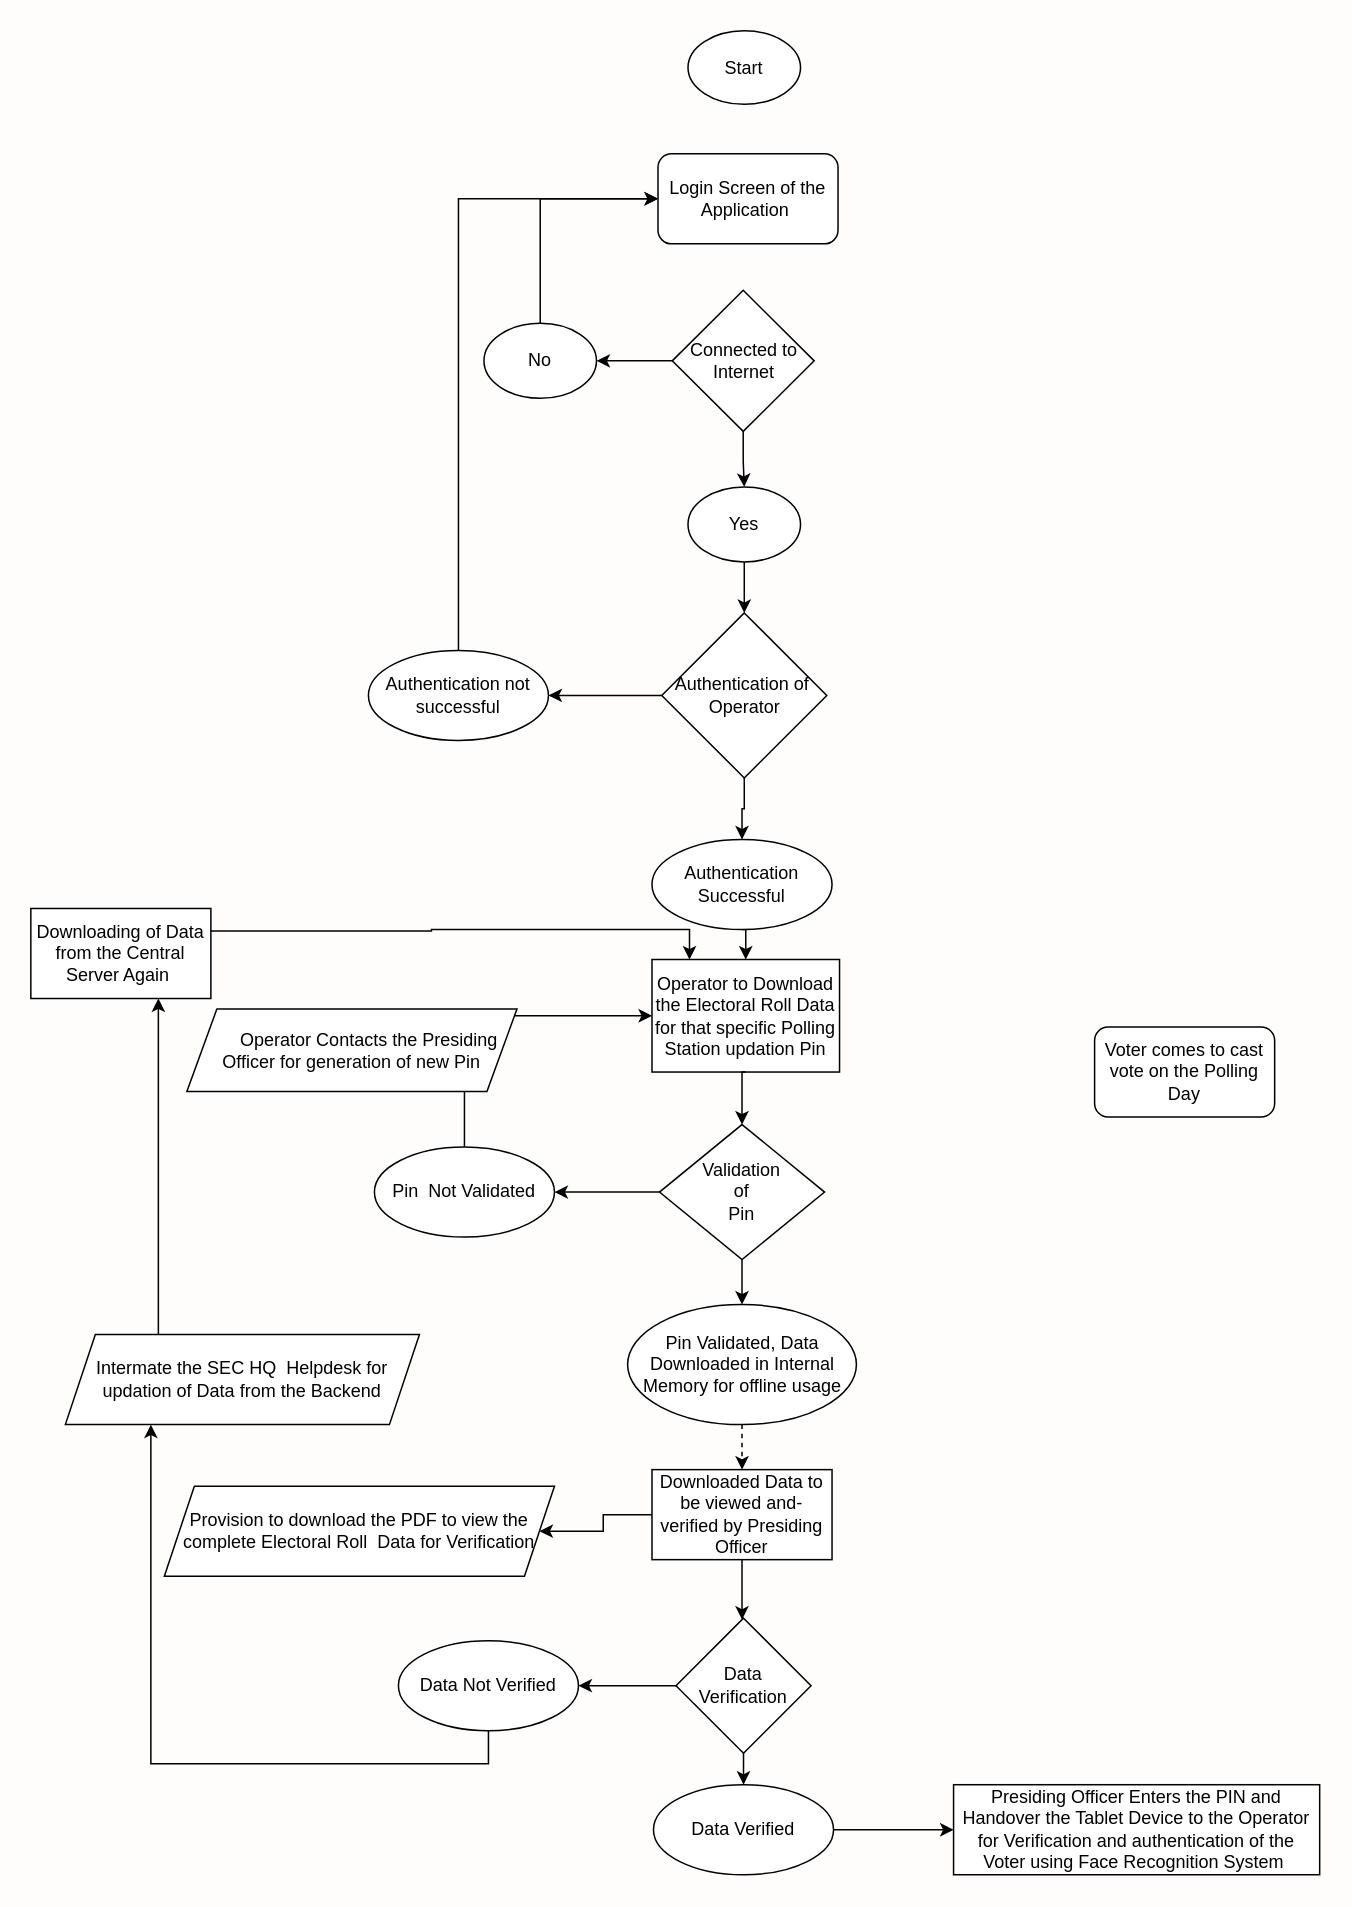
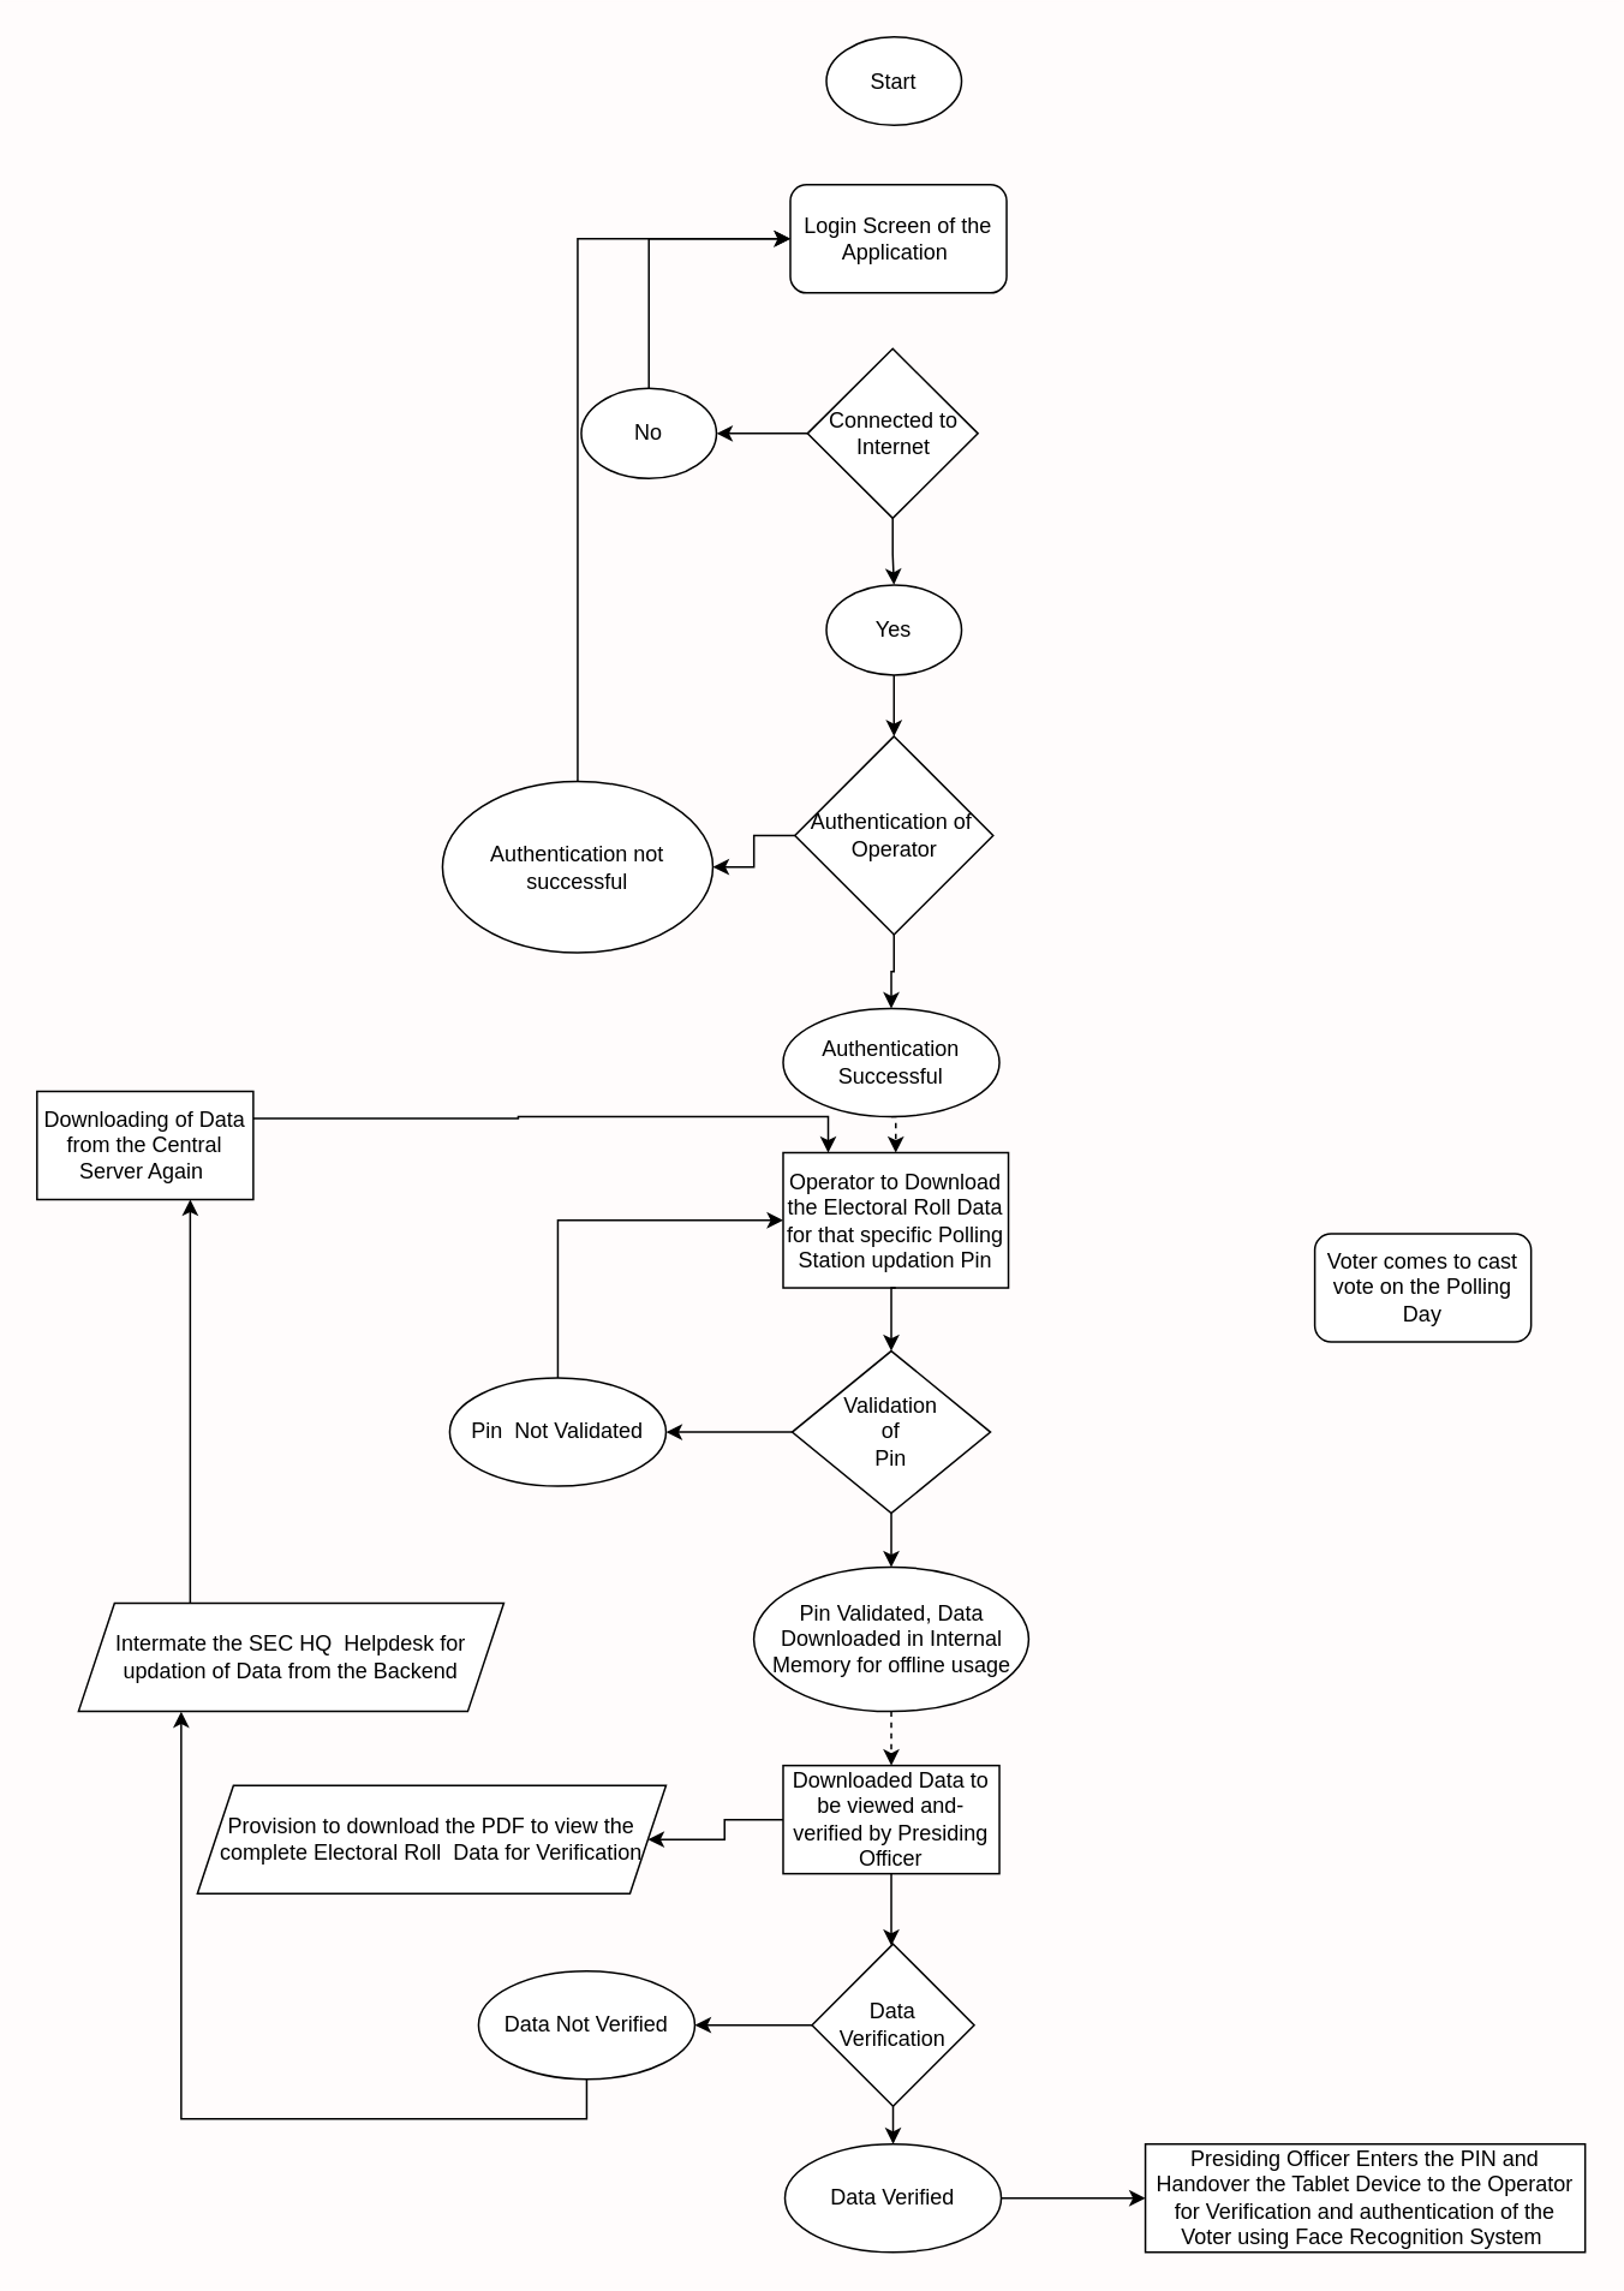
  <mxCell id="0" />
  <mxCell id="1" parent="0" />
  <mxCell id="2" value="" style="group" parent="1" vertex="1" connectable="0"><mxGeometry x="29" y="20" width="850" height="1229" as="geometry" /></mxCell>
  <mxCell id="3" value="Start" style="ellipse;whiteSpace=wrap;html=1;" parent="2" vertex="1"><mxGeometry x="429" width="75" height="49" as="geometry" /></mxCell>
  <mxCell id="4" value="Login Screen of the Application&amp;nbsp;" style="rounded=1;whiteSpace=wrap;html=1;" parent="2" vertex="1"><mxGeometry x="409" y="82" width="120" height="60" as="geometry" /></mxCell>
  <mxCell id="5" value="Authentication of&amp;nbsp;&lt;br&gt;Operator" style="rhombus;whiteSpace=wrap;html=1;" parent="2" vertex="1"><mxGeometry x="411.5" y="388" width="110" height="110" as="geometry" /></mxCell>
  <mxCell id="6" style="edgeStyle=orthogonalEdgeStyle;rounded=0;orthogonalLoop=1;jettySize=auto;html=1;exitX=0.5;exitY=0;exitDx=0;exitDy=0;entryX=0;entryY=0.5;entryDx=0;entryDy=0;fontSize=12;" parent="2" source="7" target="4" edge="1"><mxGeometry relative="1" as="geometry" /></mxCell>
- <mxCell id="7" value="Authentication not successful" style="ellipse;whiteSpace=wrap;html=1;" parent="2" vertex="1"><mxGeometry x="216" y="413" width="120" height="60" as="geometry" /></mxCell>
+ <mxCell id="7" value="Authentication not successful" style="ellipse;whiteSpace=wrap;html=1;" parent="2" vertex="1"><mxGeometry x="216" y="413" width="150" height="95" as="geometry" /></mxCell>
  <mxCell id="8" style="edgeStyle=orthogonalEdgeStyle;rounded=0;orthogonalLoop=1;jettySize=auto;html=1;exitX=0;exitY=0.5;exitDx=0;exitDy=0;entryX=1;entryY=0.5;entryDx=0;entryDy=0;fontSize=12;" parent="2" source="5" target="7" edge="1"><mxGeometry relative="1" as="geometry" /></mxCell>
  <mxCell id="9" value="Intermate the SEC HQ&amp;nbsp; Helpdesk for updation of Data from the Backend" style="shape=parallelogram;perimeter=parallelogramPerimeter;whiteSpace=wrap;html=1;fixedSize=1;" parent="2" vertex="1"><mxGeometry x="14" y="869" width="236" height="60" as="geometry" /></mxCell>
  <mxCell id="10" value="" style="group;" parent="2" vertex="1" connectable="0"><mxGeometry y="539" width="850" height="690" as="geometry" /></mxCell>
  <mxCell id="11" value="Voter comes to cast vote on the Polling Day" style="rounded=1;whiteSpace=wrap;html=1;" parent="10" vertex="1"><mxGeometry x="700" y="125" width="120" height="60" as="geometry" /></mxCell>
  <mxCell id="12" value="Operator to Download the Electoral Roll Data for that specific Polling Station updation Pin" style="rounded=0;whiteSpace=wrap;html=1;" parent="10" vertex="1"><mxGeometry x="405" y="80" width="125" height="75" as="geometry" /></mxCell>
- <mxCell id="13" style="edgeStyle=orthogonalEdgeStyle;rounded=0;orthogonalLoop=1;jettySize=auto;html=1;exitX=0.5;exitY=1;exitDx=0;exitDy=0;entryX=0.5;entryY=0;entryDx=0;entryDy=0;fontSize=12;" parent="10" source="14" target="12" edge="1"><mxGeometry relative="1" as="geometry" /></mxCell>
+ <mxCell id="13" style="edgeStyle=orthogonalEdgeStyle;rounded=0;orthogonalLoop=1;jettySize=auto;html=1;exitX=0.5;exitY=1;exitDx=0;exitDy=0;entryX=0.5;entryY=0;entryDx=0;entryDy=0;fontSize=12;dashed=1;" parent="10" source="14" target="12" edge="1"><mxGeometry relative="1" as="geometry" /></mxCell>
  <mxCell id="14" value="Authentication Successful" style="ellipse;whiteSpace=wrap;html=1;" parent="10" vertex="1"><mxGeometry x="405" width="120" height="60" as="geometry" /></mxCell>
  <mxCell id="15" value="Validation&lt;br&gt;of&lt;br&gt;Pin" style="rhombus;whiteSpace=wrap;html=1;" parent="10" vertex="1"><mxGeometry x="410" y="190" width="110" height="90" as="geometry" /></mxCell>
  <mxCell id="16" style="edgeStyle=orthogonalEdgeStyle;rounded=0;orthogonalLoop=1;jettySize=auto;html=1;exitX=0.5;exitY=1;exitDx=0;exitDy=0;entryX=0.5;entryY=0;entryDx=0;entryDy=0;fontSize=12;" parent="10" source="12" target="15" edge="1"><mxGeometry relative="1" as="geometry" /></mxCell>
  <mxCell id="17" style="edgeStyle=orthogonalEdgeStyle;rounded=0;orthogonalLoop=1;jettySize=auto;html=1;exitX=0.5;exitY=0;exitDx=0;exitDy=0;entryX=0;entryY=0.5;entryDx=0;entryDy=0;fontSize=12;" parent="10" source="18" target="12" edge="1"><mxGeometry relative="1" as="geometry" /></mxCell>
  <mxCell id="18" value="Pin&amp;nbsp; Not Validated" style="ellipse;whiteSpace=wrap;html=1;" parent="10" vertex="1"><mxGeometry x="220" y="205" width="120" height="60" as="geometry" /></mxCell>
  <mxCell id="19" value="" style="edgeStyle=orthogonalEdgeStyle;rounded=0;orthogonalLoop=1;jettySize=auto;html=1;fontSize=12;" parent="10" source="15" target="18" edge="1"><mxGeometry relative="1" as="geometry" /></mxCell>
  <mxCell id="20" value="Pin Validated, Data Downloaded in Internal Memory for offline usage" style="ellipse;whiteSpace=wrap;html=1;" parent="10" vertex="1"><mxGeometry x="388.75" y="310" width="152.5" height="80" as="geometry" /></mxCell>
  <mxCell id="21" value="" style="edgeStyle=orthogonalEdgeStyle;rounded=0;orthogonalLoop=1;jettySize=auto;html=1;fontSize=12;" parent="10" source="15" target="20" edge="1"><mxGeometry relative="1" as="geometry" /></mxCell>
- <mxCell id="22" value="&amp;nbsp; &amp;nbsp; &amp;nbsp; &amp;nbsp;Operator Contacts the Presiding Officer for generation of new Pin" style="shape=parallelogram;perimeter=parallelogramPerimeter;whiteSpace=wrap;html=1;fixedSize=1;fontSize=12;" parent="10" vertex="1"><mxGeometry x="95" y="113" width="220" height="55" as="geometry" /></mxCell>
  <mxCell id="23" style="edgeStyle=orthogonalEdgeStyle;rounded=0;orthogonalLoop=1;jettySize=auto;html=1;exitX=0.5;exitY=1;exitDx=0;exitDy=0;fontSize=12;" parent="10" source="24" edge="1"><mxGeometry relative="1" as="geometry"><mxPoint x="465" y="520" as="targetPoint" /></mxGeometry></mxCell>
  <mxCell id="24" value="Downloaded Data to be viewed and- verified by Presiding Officer" style="rounded=0;whiteSpace=wrap;html=1;fontSize=12;" parent="10" vertex="1"><mxGeometry x="405" y="420" width="120" height="60" as="geometry" /></mxCell>
  <mxCell id="25" style="edgeStyle=orthogonalEdgeStyle;rounded=0;orthogonalLoop=1;jettySize=auto;html=1;exitX=0.5;exitY=1;exitDx=0;exitDy=0;entryX=0.5;entryY=0;entryDx=0;entryDy=0;fontSize=12;dashed=1;" parent="10" source="20" target="24" edge="1"><mxGeometry relative="1" as="geometry" /></mxCell>
  <mxCell id="26" value="Provision to download the PDF to view the complete Electoral Roll&amp;nbsp; Data for Verification" style="shape=parallelogram;perimeter=parallelogramPerimeter;whiteSpace=wrap;html=1;fixedSize=1;fontSize=12;" parent="10" vertex="1"><mxGeometry x="80" y="431" width="260" height="60" as="geometry" /></mxCell>
  <mxCell id="27" style="edgeStyle=orthogonalEdgeStyle;rounded=0;orthogonalLoop=1;jettySize=auto;html=1;exitX=0;exitY=0.5;exitDx=0;exitDy=0;entryX=1;entryY=0.5;entryDx=0;entryDy=0;fontSize=12;" parent="10" source="24" target="26" edge="1"><mxGeometry relative="1" as="geometry" /></mxCell>
  <mxCell id="28" value="Data &lt;br&gt;Verification" style="rhombus;whiteSpace=wrap;html=1;fontSize=12;" parent="10" vertex="1"><mxGeometry x="421" y="519" width="90" height="90" as="geometry" /></mxCell>
  <mxCell id="29" value="Data Not Verified" style="ellipse;whiteSpace=wrap;html=1;" parent="10" vertex="1"><mxGeometry x="236" y="534" width="120" height="60" as="geometry" /></mxCell>
  <mxCell id="30" value="" style="edgeStyle=orthogonalEdgeStyle;rounded=0;orthogonalLoop=1;jettySize=auto;html=1;fontSize=12;" parent="10" source="28" target="29" edge="1"><mxGeometry relative="1" as="geometry" /></mxCell>
  <mxCell id="31" value="Data Verified" style="ellipse;whiteSpace=wrap;html=1;" parent="10" vertex="1"><mxGeometry x="406" y="630" width="120" height="60" as="geometry" /></mxCell>
  <mxCell id="32" value="" style="edgeStyle=orthogonalEdgeStyle;rounded=0;orthogonalLoop=1;jettySize=auto;html=1;fontSize=12;" parent="10" source="28" target="31" edge="1"><mxGeometry relative="1" as="geometry" /></mxCell>
  <mxCell id="33" style="edgeStyle=orthogonalEdgeStyle;rounded=0;orthogonalLoop=1;jettySize=auto;html=1;exitX=1;exitY=0.25;exitDx=0;exitDy=0;entryX=0.2;entryY=0;entryDx=0;entryDy=0;entryPerimeter=0;fontSize=12;" parent="10" source="36" target="12" edge="1"><mxGeometry relative="1" as="geometry" /></mxCell>
  <mxCell id="34" value="Presiding Officer Enters the PIN and Handover the Tablet Device to the Operator for Verification and authentication of the Voter using Face Recognition System&amp;nbsp;" style="whiteSpace=wrap;html=1;" parent="10" vertex="1"><mxGeometry x="606" y="630" width="244" height="60" as="geometry" /></mxCell>
  <mxCell id="35" value="" style="edgeStyle=orthogonalEdgeStyle;rounded=0;orthogonalLoop=1;jettySize=auto;html=1;fontSize=12;" parent="10" source="31" target="34" edge="1"><mxGeometry relative="1" as="geometry" /></mxCell>
  <mxCell id="36" value="Downloading of Data from the Central Server Again&amp;nbsp;" style="whiteSpace=wrap;html=1;" parent="10" vertex="1"><mxGeometry x="-9" y="46" width="120" height="60" as="geometry" /></mxCell>
  <mxCell id="37" style="edgeStyle=orthogonalEdgeStyle;rounded=0;orthogonalLoop=1;jettySize=auto;html=1;exitX=0.5;exitY=1;exitDx=0;exitDy=0;entryX=0.5;entryY=0;entryDx=0;entryDy=0;fontSize=12;" parent="2" source="5" target="14" edge="1"><mxGeometry relative="1" as="geometry" /></mxCell>
  <mxCell id="38" value="" style="edgeStyle=orthogonalEdgeStyle;rounded=0;orthogonalLoop=1;jettySize=auto;html=1;fontSize=12;" parent="2" source="29" target="9" edge="1"><mxGeometry relative="1" as="geometry"><Array as="points"><mxPoint x="71" y="1155" /></Array></mxGeometry></mxCell>
  <mxCell id="39" value="Connected to Internet" style="rhombus;whiteSpace=wrap;html=1;fontSize=12;" parent="2" vertex="1"><mxGeometry x="418.5" y="173" width="94.59" height="94" as="geometry" /></mxCell>
  <mxCell id="40" value="" style="edgeStyle=orthogonalEdgeStyle;rounded=0;orthogonalLoop=1;jettySize=auto;html=1;fontSize=12;" parent="2" source="9" target="36" edge="1"><mxGeometry relative="1" as="geometry"><Array as="points"><mxPoint x="76" y="774" /><mxPoint x="76" y="774" /></Array></mxGeometry></mxCell>
  <mxCell id="41" style="edgeStyle=orthogonalEdgeStyle;rounded=0;orthogonalLoop=1;jettySize=auto;html=1;exitX=0.5;exitY=1;exitDx=0;exitDy=0;entryX=0.5;entryY=0;entryDx=0;entryDy=0;fontSize=12;" parent="2" source="42" target="5" edge="1"><mxGeometry relative="1" as="geometry" /></mxCell>
  <mxCell id="42" value="Yes" style="ellipse;whiteSpace=wrap;html=1;fontSize=12;" parent="2" vertex="1"><mxGeometry x="429" y="304" width="75" height="50" as="geometry" /></mxCell>
  <mxCell id="43" style="edgeStyle=orthogonalEdgeStyle;rounded=0;orthogonalLoop=1;jettySize=auto;html=1;exitX=0.5;exitY=1;exitDx=0;exitDy=0;fontSize=12;" parent="2" source="39" target="42" edge="1"><mxGeometry relative="1" as="geometry" /></mxCell>
  <mxCell id="44" style="edgeStyle=orthogonalEdgeStyle;rounded=0;orthogonalLoop=1;jettySize=auto;html=1;exitX=0.5;exitY=0;exitDx=0;exitDy=0;entryX=0;entryY=0.5;entryDx=0;entryDy=0;fontSize=12;" parent="2" source="45" target="4" edge="1"><mxGeometry relative="1" as="geometry" /></mxCell>
  <mxCell id="45" value="No" style="ellipse;whiteSpace=wrap;html=1;fontSize=12;" parent="2" vertex="1"><mxGeometry x="293" y="195" width="75" height="50" as="geometry" /></mxCell>
  <mxCell id="46" style="edgeStyle=orthogonalEdgeStyle;rounded=0;orthogonalLoop=1;jettySize=auto;html=1;exitX=0;exitY=0.5;exitDx=0;exitDy=0;entryX=1;entryY=0.5;entryDx=0;entryDy=0;fontSize=12;" parent="2" source="39" target="45" edge="1"><mxGeometry relative="1" as="geometry" /></mxCell>
